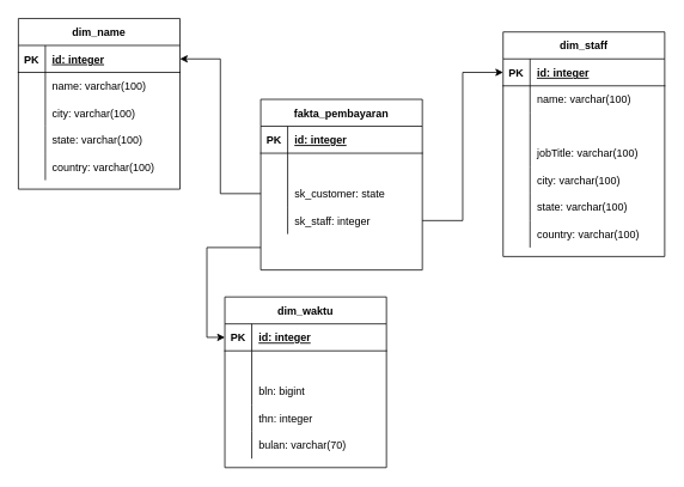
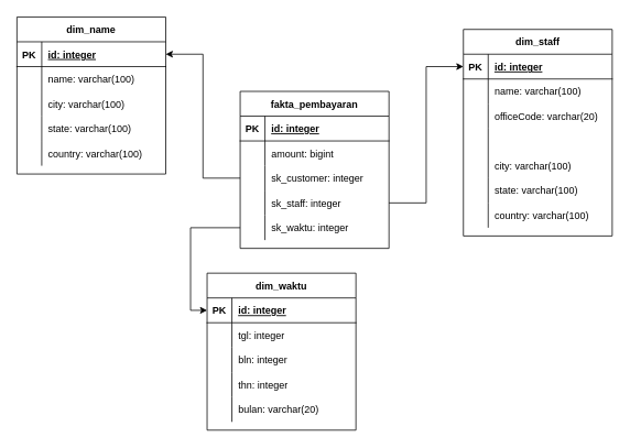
  <mxCell id="0" />
  <mxCell id="1" parent="0" />
  <mxCell id="2" value="fakta_pembayaran" style="shape=table;startSize=30;container=1;collapsible=1;childLayout=tableLayout;fixedRows=1;rowLines=0;fontStyle=1;align=center;resizeLast=1;" vertex="1" parent="1"><mxGeometry x="290" y="110" width="180" height="190" as="geometry" /></mxCell>
  <mxCell id="3" value="" style="shape=partialRectangle;collapsible=0;dropTarget=0;pointerEvents=0;fillColor=none;top=0;left=0;bottom=1;right=0;points=[[0,0.5],[1,0.5]];portConstraint=eastwest;" vertex="1" parent="2"><mxGeometry y="30" width="180" height="30" as="geometry" /></mxCell>
  <mxCell id="4" value="PK" style="shape=partialRectangle;connectable=0;fillColor=none;top=0;left=0;bottom=0;right=0;fontStyle=1;overflow=hidden;" vertex="1" parent="3"><mxGeometry width="30" height="30" as="geometry" /></mxCell>
  <mxCell id="5" value="id: integer" style="shape=partialRectangle;connectable=0;fillColor=none;top=0;left=0;bottom=0;right=0;align=left;spacingLeft=6;fontStyle=5;overflow=hidden;" vertex="1" parent="3"><mxGeometry x="30" width="150" height="30" as="geometry" /></mxCell>
  <mxCell id="6" value="" style="shape=partialRectangle;collapsible=0;dropTarget=0;pointerEvents=0;fillColor=none;top=0;left=0;bottom=0;right=0;points=[[0,0.5],[1,0.5]];portConstraint=eastwest;" vertex="1" parent="2"><mxGeometry y="60" width="180" height="30" as="geometry" /></mxCell>
  <mxCell id="7" value="" style="shape=partialRectangle;connectable=0;fillColor=none;top=0;left=0;bottom=0;right=0;editable=1;overflow=hidden;" vertex="1" parent="6"><mxGeometry width="30" height="30" as="geometry" /></mxCell>
+ <mxCell id="8" value="amount: bigint" style="shape=partialRectangle;connectable=0;fillColor=none;top=0;left=0;bottom=0;right=0;align=left;spacingLeft=6;overflow=hidden;" vertex="1" parent="6"><mxGeometry x="30" width="150" height="30" as="geometry" /></mxCell>
  <mxCell id="9" value="" style="shape=partialRectangle;collapsible=0;dropTarget=0;pointerEvents=0;fillColor=none;top=0;left=0;bottom=0;right=0;points=[[0,0.5],[1,0.5]];portConstraint=eastwest;" vertex="1" parent="2"><mxGeometry y="90" width="180" height="30" as="geometry" /></mxCell>
  <mxCell id="10" value="" style="shape=partialRectangle;connectable=0;fillColor=none;top=0;left=0;bottom=0;right=0;editable=1;overflow=hidden;" vertex="1" parent="9"><mxGeometry width="30" height="30" as="geometry" /></mxCell>
- <mxCell id="11" value="sk_customer: state" style="shape=partialRectangle;connectable=0;fillColor=none;top=0;left=0;bottom=0;right=0;align=left;spacingLeft=6;overflow=hidden;" vertex="1" parent="9"><mxGeometry x="30" width="150" height="30" as="geometry" /></mxCell>
+ <mxCell id="11" value="sk_customer: integer" style="shape=partialRectangle;connectable=0;fillColor=none;top=0;left=0;bottom=0;right=0;align=left;spacingLeft=6;overflow=hidden;" vertex="1" parent="9"><mxGeometry x="30" width="150" height="30" as="geometry" /></mxCell>
  <mxCell id="12" value="" style="shape=partialRectangle;collapsible=0;dropTarget=0;pointerEvents=0;fillColor=none;top=0;left=0;bottom=0;right=0;points=[[0,0.5],[1,0.5]];portConstraint=eastwest;" vertex="1" parent="2"><mxGeometry y="120" width="180" height="30" as="geometry" /></mxCell>
  <mxCell id="13" value="" style="shape=partialRectangle;connectable=0;fillColor=none;top=0;left=0;bottom=0;right=0;editable=1;overflow=hidden;" vertex="1" parent="12"><mxGeometry width="30" height="30" as="geometry" /></mxCell>
  <mxCell id="14" value="sk_staff: integer" style="shape=partialRectangle;connectable=0;fillColor=none;top=0;left=0;bottom=0;right=0;align=left;spacingLeft=6;overflow=hidden;" vertex="1" parent="12"><mxGeometry x="30" width="150" height="30" as="geometry" /></mxCell>
  <mxCell id="15" value="" style="shape=partialRectangle;collapsible=0;dropTarget=0;pointerEvents=0;fillColor=none;top=0;left=0;bottom=0;right=0;points=[[0,0.5],[1,0.5]];portConstraint=eastwest;" vertex="1" parent="2"><mxGeometry y="150" width="180" height="30" as="geometry" /></mxCell>
  <mxCell id="16" value="" style="shape=partialRectangle;connectable=0;fillColor=none;top=0;left=0;bottom=0;right=0;editable=1;overflow=hidden;" vertex="1" parent="15"><mxGeometry width="30" height="30" as="geometry" /></mxCell>
+ <mxCell id="17" value="sk_waktu: integer" style="shape=partialRectangle;connectable=0;fillColor=none;top=0;left=0;bottom=0;right=0;align=left;spacingLeft=6;overflow=hidden;" vertex="1" parent="15"><mxGeometry x="30" width="150" height="30" as="geometry" /></mxCell>
  <mxCell id="18" value="dim_name" style="shape=table;startSize=30;container=1;collapsible=1;childLayout=tableLayout;fixedRows=1;rowLines=0;fontStyle=1;align=center;resizeLast=1;" vertex="1" parent="1"><mxGeometry x="20" y="20" width="180" height="190" as="geometry" /></mxCell>
  <mxCell id="19" value="" style="shape=partialRectangle;collapsible=0;dropTarget=0;pointerEvents=0;fillColor=none;top=0;left=0;bottom=1;right=0;points=[[0,0.5],[1,0.5]];portConstraint=eastwest;" vertex="1" parent="18"><mxGeometry y="30" width="180" height="30" as="geometry" /></mxCell>
  <mxCell id="20" value="PK" style="shape=partialRectangle;connectable=0;fillColor=none;top=0;left=0;bottom=0;right=0;fontStyle=1;overflow=hidden;" vertex="1" parent="19"><mxGeometry width="30" height="30" as="geometry" /></mxCell>
  <mxCell id="21" value="id: integer" style="shape=partialRectangle;connectable=0;fillColor=none;top=0;left=0;bottom=0;right=0;align=left;spacingLeft=6;fontStyle=5;overflow=hidden;" vertex="1" parent="19"><mxGeometry x="30" width="150" height="30" as="geometry" /></mxCell>
  <mxCell id="22" value="" style="shape=partialRectangle;collapsible=0;dropTarget=0;pointerEvents=0;fillColor=none;top=0;left=0;bottom=0;right=0;points=[[0,0.5],[1,0.5]];portConstraint=eastwest;" vertex="1" parent="18"><mxGeometry y="60" width="180" height="30" as="geometry" /></mxCell>
  <mxCell id="23" value="" style="shape=partialRectangle;connectable=0;fillColor=none;top=0;left=0;bottom=0;right=0;editable=1;overflow=hidden;" vertex="1" parent="22"><mxGeometry width="30" height="30" as="geometry" /></mxCell>
  <mxCell id="24" value="name: varchar(100)" style="shape=partialRectangle;connectable=0;fillColor=none;top=0;left=0;bottom=0;right=0;align=left;spacingLeft=6;overflow=hidden;" vertex="1" parent="22"><mxGeometry x="30" width="150" height="30" as="geometry" /></mxCell>
  <mxCell id="25" value="" style="shape=partialRectangle;collapsible=0;dropTarget=0;pointerEvents=0;fillColor=none;top=0;left=0;bottom=0;right=0;points=[[0,0.5],[1,0.5]];portConstraint=eastwest;" vertex="1" parent="18"><mxGeometry y="90" width="180" height="30" as="geometry" /></mxCell>
  <mxCell id="26" value="" style="shape=partialRectangle;connectable=0;fillColor=none;top=0;left=0;bottom=0;right=0;editable=1;overflow=hidden;" vertex="1" parent="25"><mxGeometry width="30" height="30" as="geometry" /></mxCell>
  <mxCell id="27" value="city: varchar(100)" style="shape=partialRectangle;connectable=0;fillColor=none;top=0;left=0;bottom=0;right=0;align=left;spacingLeft=6;overflow=hidden;" vertex="1" parent="25"><mxGeometry x="30" width="150" height="30" as="geometry" /></mxCell>
  <mxCell id="28" value="" style="shape=partialRectangle;collapsible=0;dropTarget=0;pointerEvents=0;fillColor=none;top=0;left=0;bottom=0;right=0;points=[[0,0.5],[1,0.5]];portConstraint=eastwest;" vertex="1" parent="18"><mxGeometry y="120" width="180" height="30" as="geometry" /></mxCell>
  <mxCell id="29" value="" style="shape=partialRectangle;connectable=0;fillColor=none;top=0;left=0;bottom=0;right=0;editable=1;overflow=hidden;" vertex="1" parent="28"><mxGeometry width="30" height="30" as="geometry" /></mxCell>
  <mxCell id="30" value="state: varchar(100)" style="shape=partialRectangle;connectable=0;fillColor=none;top=0;left=0;bottom=0;right=0;align=left;spacingLeft=6;overflow=hidden;" vertex="1" parent="28"><mxGeometry x="30" width="150" height="30" as="geometry" /></mxCell>
  <mxCell id="31" value="" style="shape=partialRectangle;collapsible=0;dropTarget=0;pointerEvents=0;fillColor=none;top=0;left=0;bottom=0;right=0;points=[[0,0.5],[1,0.5]];portConstraint=eastwest;" vertex="1" parent="18"><mxGeometry y="150" width="180" height="30" as="geometry" /></mxCell>
  <mxCell id="32" value="" style="shape=partialRectangle;connectable=0;fillColor=none;top=0;left=0;bottom=0;right=0;editable=1;overflow=hidden;" vertex="1" parent="31"><mxGeometry width="30" height="30" as="geometry" /></mxCell>
  <mxCell id="33" value="country: varchar(100)" style="shape=partialRectangle;connectable=0;fillColor=none;top=0;left=0;bottom=0;right=0;align=left;spacingLeft=6;overflow=hidden;" vertex="1" parent="31"><mxGeometry x="30" width="150" height="30" as="geometry" /></mxCell>
  <mxCell id="34" style="edgeStyle=orthogonalEdgeStyle;rounded=0;orthogonalLoop=1;jettySize=auto;html=1;entryX=1;entryY=0.5;entryDx=0;entryDy=0;" edge="1" parent="1" source="9" target="19"><mxGeometry relative="1" as="geometry" /></mxCell>
  <mxCell id="35" value="dim_staff" style="shape=table;startSize=30;container=1;collapsible=1;childLayout=tableLayout;fixedRows=1;rowLines=0;fontStyle=1;align=center;resizeLast=1;" vertex="1" parent="1"><mxGeometry x="560" y="35" width="180" height="250" as="geometry" /></mxCell>
  <mxCell id="36" value="" style="shape=partialRectangle;collapsible=0;dropTarget=0;pointerEvents=0;fillColor=none;top=0;left=0;bottom=1;right=0;points=[[0,0.5],[1,0.5]];portConstraint=eastwest;" vertex="1" parent="35"><mxGeometry y="30" width="180" height="30" as="geometry" /></mxCell>
  <mxCell id="37" value="PK" style="shape=partialRectangle;connectable=0;fillColor=none;top=0;left=0;bottom=0;right=0;fontStyle=1;overflow=hidden;" vertex="1" parent="36"><mxGeometry width="30" height="30" as="geometry" /></mxCell>
  <mxCell id="38" value="id: integer" style="shape=partialRectangle;connectable=0;fillColor=none;top=0;left=0;bottom=0;right=0;align=left;spacingLeft=6;fontStyle=5;overflow=hidden;" vertex="1" parent="36"><mxGeometry x="30" width="150" height="30" as="geometry" /></mxCell>
  <mxCell id="39" value="" style="shape=partialRectangle;collapsible=0;dropTarget=0;pointerEvents=0;fillColor=none;top=0;left=0;bottom=0;right=0;points=[[0,0.5],[1,0.5]];portConstraint=eastwest;" vertex="1" parent="35"><mxGeometry y="60" width="180" height="30" as="geometry" /></mxCell>
  <mxCell id="40" value="" style="shape=partialRectangle;connectable=0;fillColor=none;top=0;left=0;bottom=0;right=0;editable=1;overflow=hidden;" vertex="1" parent="39"><mxGeometry width="30" height="30" as="geometry" /></mxCell>
  <mxCell id="41" value="name: varchar(100)" style="shape=partialRectangle;connectable=0;fillColor=none;top=0;left=0;bottom=0;right=0;align=left;spacingLeft=6;overflow=hidden;" vertex="1" parent="39"><mxGeometry x="30" width="150" height="30" as="geometry" /></mxCell>
  <mxCell id="42" value="" style="shape=partialRectangle;collapsible=0;dropTarget=0;pointerEvents=0;fillColor=none;top=0;left=0;bottom=0;right=0;points=[[0,0.5],[1,0.5]];portConstraint=eastwest;" vertex="1" parent="35"><mxGeometry y="90" width="180" height="30" as="geometry" /></mxCell>
  <mxCell id="43" value="" style="shape=partialRectangle;connectable=0;fillColor=none;top=0;left=0;bottom=0;right=0;editable=1;overflow=hidden;" vertex="1" parent="42"><mxGeometry width="30" height="30" as="geometry" /></mxCell>
+ <mxCell id="44" value="officeCode: varchar(20)" style="shape=partialRectangle;connectable=0;fillColor=none;top=0;left=0;bottom=0;right=0;align=left;spacingLeft=6;overflow=hidden;" vertex="1" parent="42"><mxGeometry x="30" width="150" height="30" as="geometry" /></mxCell>
  <mxCell id="45" value="" style="shape=partialRectangle;collapsible=0;dropTarget=0;pointerEvents=0;fillColor=none;top=0;left=0;bottom=0;right=0;points=[[0,0.5],[1,0.5]];portConstraint=eastwest;" vertex="1" parent="35"><mxGeometry y="120" width="180" height="30" as="geometry" /></mxCell>
  <mxCell id="46" value="" style="shape=partialRectangle;connectable=0;fillColor=none;top=0;left=0;bottom=0;right=0;editable=1;overflow=hidden;" vertex="1" parent="45"><mxGeometry width="30" height="30" as="geometry" /></mxCell>
- <mxCell id="47" value="jobTitle: varchar(100)" style="shape=partialRectangle;connectable=0;fillColor=none;top=0;left=0;bottom=0;right=0;align=left;spacingLeft=6;overflow=hidden;" vertex="1" parent="45"><mxGeometry x="30" width="150" height="30" as="geometry" /></mxCell>
  <mxCell id="48" value="" style="shape=partialRectangle;collapsible=0;dropTarget=0;pointerEvents=0;fillColor=none;top=0;left=0;bottom=0;right=0;points=[[0,0.5],[1,0.5]];portConstraint=eastwest;" vertex="1" parent="35"><mxGeometry y="150" width="180" height="30" as="geometry" /></mxCell>
  <mxCell id="49" value="" style="shape=partialRectangle;connectable=0;fillColor=none;top=0;left=0;bottom=0;right=0;editable=1;overflow=hidden;" vertex="1" parent="48"><mxGeometry width="30" height="30" as="geometry" /></mxCell>
  <mxCell id="50" value="city: varchar(100)" style="shape=partialRectangle;connectable=0;fillColor=none;top=0;left=0;bottom=0;right=0;align=left;spacingLeft=6;overflow=hidden;" vertex="1" parent="48"><mxGeometry x="30" width="150" height="30" as="geometry" /></mxCell>
  <mxCell id="51" value="" style="shape=partialRectangle;collapsible=0;dropTarget=0;pointerEvents=0;fillColor=none;top=0;left=0;bottom=0;right=0;points=[[0,0.5],[1,0.5]];portConstraint=eastwest;" vertex="1" parent="35"><mxGeometry y="180" width="180" height="30" as="geometry" /></mxCell>
  <mxCell id="52" value="" style="shape=partialRectangle;connectable=0;fillColor=none;top=0;left=0;bottom=0;right=0;editable=1;overflow=hidden;" vertex="1" parent="51"><mxGeometry width="30" height="30" as="geometry" /></mxCell>
  <mxCell id="53" value="state: varchar(100)" style="shape=partialRectangle;connectable=0;fillColor=none;top=0;left=0;bottom=0;right=0;align=left;spacingLeft=6;overflow=hidden;" vertex="1" parent="51"><mxGeometry x="30" width="150" height="30" as="geometry" /></mxCell>
  <mxCell id="54" value="" style="shape=partialRectangle;collapsible=0;dropTarget=0;pointerEvents=0;fillColor=none;top=0;left=0;bottom=0;right=0;points=[[0,0.5],[1,0.5]];portConstraint=eastwest;" vertex="1" parent="35"><mxGeometry y="210" width="180" height="30" as="geometry" /></mxCell>
  <mxCell id="55" value="" style="shape=partialRectangle;connectable=0;fillColor=none;top=0;left=0;bottom=0;right=0;editable=1;overflow=hidden;" vertex="1" parent="54"><mxGeometry width="30" height="30" as="geometry" /></mxCell>
  <mxCell id="56" value="country: varchar(100)" style="shape=partialRectangle;connectable=0;fillColor=none;top=0;left=0;bottom=0;right=0;align=left;spacingLeft=6;overflow=hidden;" vertex="1" parent="54"><mxGeometry x="30" width="150" height="30" as="geometry" /></mxCell>
  <mxCell id="57" style="edgeStyle=orthogonalEdgeStyle;rounded=0;orthogonalLoop=1;jettySize=auto;html=1;entryX=0;entryY=0.5;entryDx=0;entryDy=0;" edge="1" parent="1" source="12" target="36"><mxGeometry relative="1" as="geometry" /></mxCell>
  <mxCell id="58" value="dim_waktu" style="shape=table;startSize=30;container=1;collapsible=1;childLayout=tableLayout;fixedRows=1;rowLines=0;fontStyle=1;align=center;resizeLast=1;" vertex="1" parent="1"><mxGeometry x="250" y="330" width="180" height="190" as="geometry" /></mxCell>
  <mxCell id="59" value="" style="shape=partialRectangle;collapsible=0;dropTarget=0;pointerEvents=0;fillColor=none;top=0;left=0;bottom=1;right=0;points=[[0,0.5],[1,0.5]];portConstraint=eastwest;" vertex="1" parent="58"><mxGeometry y="30" width="180" height="30" as="geometry" /></mxCell>
  <mxCell id="60" value="PK" style="shape=partialRectangle;connectable=0;fillColor=none;top=0;left=0;bottom=0;right=0;fontStyle=1;overflow=hidden;" vertex="1" parent="59"><mxGeometry width="30" height="30" as="geometry" /></mxCell>
  <mxCell id="61" value="id: integer" style="shape=partialRectangle;connectable=0;fillColor=none;top=0;left=0;bottom=0;right=0;align=left;spacingLeft=6;fontStyle=5;overflow=hidden;" vertex="1" parent="59"><mxGeometry x="30" width="150" height="30" as="geometry" /></mxCell>
  <mxCell id="62" value="" style="shape=partialRectangle;collapsible=0;dropTarget=0;pointerEvents=0;fillColor=none;top=0;left=0;bottom=0;right=0;points=[[0,0.5],[1,0.5]];portConstraint=eastwest;" vertex="1" parent="58"><mxGeometry y="60" width="180" height="30" as="geometry" /></mxCell>
  <mxCell id="63" value="" style="shape=partialRectangle;connectable=0;fillColor=none;top=0;left=0;bottom=0;right=0;editable=1;overflow=hidden;" vertex="1" parent="62"><mxGeometry width="30" height="30" as="geometry" /></mxCell>
+ <mxCell id="64" value="tgl: integer" style="shape=partialRectangle;connectable=0;fillColor=none;top=0;left=0;bottom=0;right=0;align=left;spacingLeft=6;overflow=hidden;" vertex="1" parent="62"><mxGeometry x="30" width="150" height="30" as="geometry" /></mxCell>
  <mxCell id="65" value="" style="shape=partialRectangle;collapsible=0;dropTarget=0;pointerEvents=0;fillColor=none;top=0;left=0;bottom=0;right=0;points=[[0,0.5],[1,0.5]];portConstraint=eastwest;" vertex="1" parent="58"><mxGeometry y="90" width="180" height="30" as="geometry" /></mxCell>
  <mxCell id="66" value="" style="shape=partialRectangle;connectable=0;fillColor=none;top=0;left=0;bottom=0;right=0;editable=1;overflow=hidden;" vertex="1" parent="65"><mxGeometry width="30" height="30" as="geometry" /></mxCell>
- <mxCell id="67" value="bln: bigint" style="shape=partialRectangle;connectable=0;fillColor=none;top=0;left=0;bottom=0;right=0;align=left;spacingLeft=6;overflow=hidden;" vertex="1" parent="65"><mxGeometry x="30" width="150" height="30" as="geometry" /></mxCell>
+ <mxCell id="67" value="bln: integer" style="shape=partialRectangle;connectable=0;fillColor=none;top=0;left=0;bottom=0;right=0;align=left;spacingLeft=6;overflow=hidden;" vertex="1" parent="65"><mxGeometry x="30" width="150" height="30" as="geometry" /></mxCell>
  <mxCell id="68" value="" style="shape=partialRectangle;collapsible=0;dropTarget=0;pointerEvents=0;fillColor=none;top=0;left=0;bottom=0;right=0;points=[[0,0.5],[1,0.5]];portConstraint=eastwest;" vertex="1" parent="58"><mxGeometry y="120" width="180" height="30" as="geometry" /></mxCell>
  <mxCell id="69" value="" style="shape=partialRectangle;connectable=0;fillColor=none;top=0;left=0;bottom=0;right=0;editable=1;overflow=hidden;" vertex="1" parent="68"><mxGeometry width="30" height="30" as="geometry" /></mxCell>
  <mxCell id="70" value="thn: integer" style="shape=partialRectangle;connectable=0;fillColor=none;top=0;left=0;bottom=0;right=0;align=left;spacingLeft=6;overflow=hidden;" vertex="1" parent="68"><mxGeometry x="30" width="150" height="30" as="geometry" /></mxCell>
  <mxCell id="71" value="" style="shape=partialRectangle;collapsible=0;dropTarget=0;pointerEvents=0;fillColor=none;top=0;left=0;bottom=0;right=0;points=[[0,0.5],[1,0.5]];portConstraint=eastwest;" vertex="1" parent="58"><mxGeometry y="150" width="180" height="30" as="geometry" /></mxCell>
  <mxCell id="72" value="" style="shape=partialRectangle;connectable=0;fillColor=none;top=0;left=0;bottom=0;right=0;editable=1;overflow=hidden;" vertex="1" parent="71"><mxGeometry width="30" height="30" as="geometry" /></mxCell>
- <mxCell id="73" value="bulan: varchar(70)" style="shape=partialRectangle;connectable=0;fillColor=none;top=0;left=0;bottom=0;right=0;align=left;spacingLeft=6;overflow=hidden;" vertex="1" parent="71"><mxGeometry x="30" width="150" height="30" as="geometry" /></mxCell>
+ <mxCell id="73" value="bulan: varchar(20)" style="shape=partialRectangle;connectable=0;fillColor=none;top=0;left=0;bottom=0;right=0;align=left;spacingLeft=6;overflow=hidden;" vertex="1" parent="71"><mxGeometry x="30" width="150" height="30" as="geometry" /></mxCell>
  <mxCell id="74" style="edgeStyle=orthogonalEdgeStyle;rounded=0;orthogonalLoop=1;jettySize=auto;html=1;entryX=0;entryY=0.5;entryDx=0;entryDy=0;" edge="1" parent="1" source="15" target="59"><mxGeometry relative="1" as="geometry" /></mxCell>
